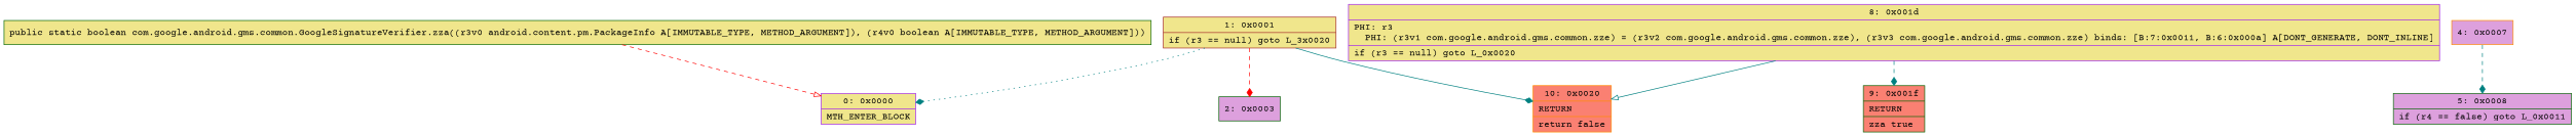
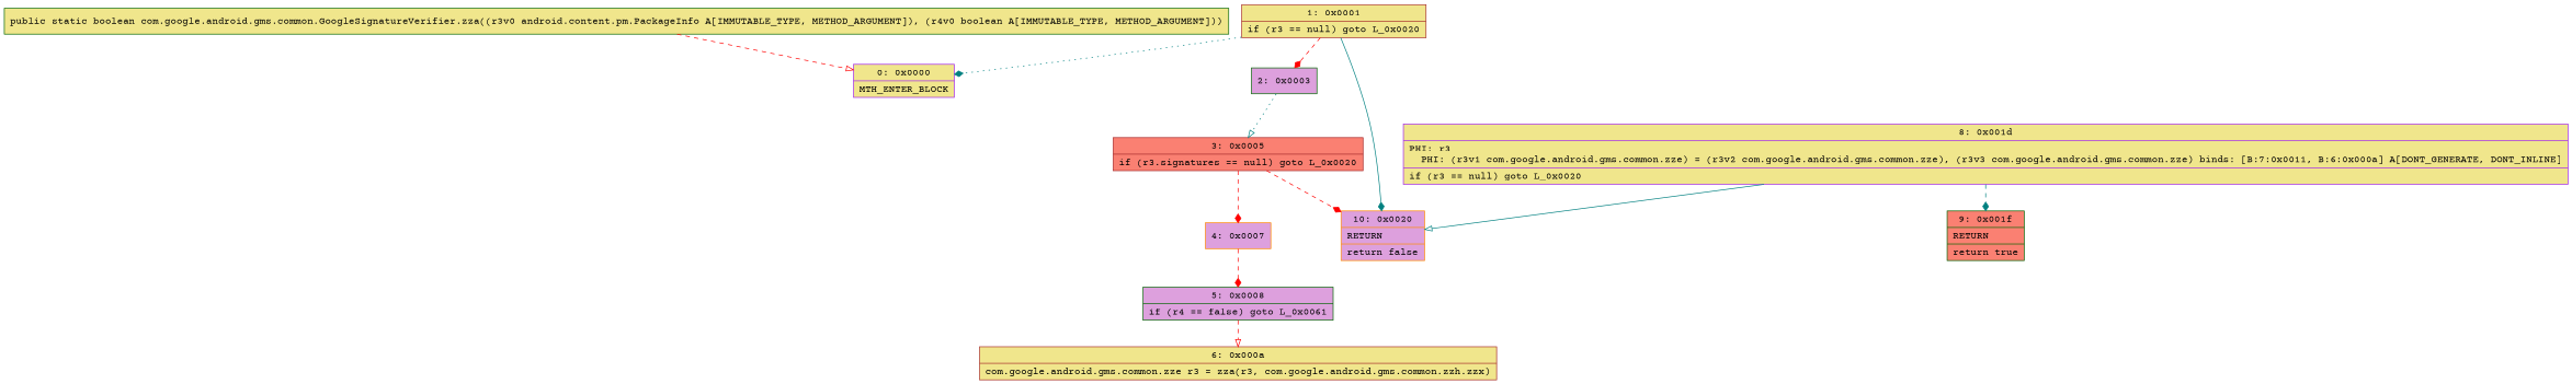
  digraph {
    fontname="Courier Prime"
    node [color=darkgreen fillcolor=khaki fontname="Courier Prime" shape=record style=filled]
    edge [arrowhead=diamond color=teal fontname="Courier Prime" style=dashed]
    n1 [color=purple label="{0\:\ 0x0000|MTH_ENTER_BLOCK\l}"]
-   n2 [color=brown label="{1\:\ 0x0001|if (r3 == null) goto L_3x0020\l}"]
+   n2 [color=brown label="{1\:\ 0x0001|if (r3 == null) goto L_0x0020\l}"]
    n3 [fillcolor=plum label="{2\:\ 0x0003}"]
-   n4 [color=darkorange fillcolor=salmon label="{10\:\ 0x0020|RETURN\l|return false\l}"]
+   n4 [color=darkorange fillcolor=plum label="{10\:\ 0x0020|RETURN\l|return false\l}"]
+   n5 [color=brown fillcolor=salmon label="{3\:\ 0x0005|if (r3.signatures == null) goto L_0x0020\l}"]
    n6 [color=darkorange fillcolor=plum label="{4\:\ 0x0007}"]
-   n7 [fillcolor=plum label="{5\:\ 0x0008|if (r4 == false) goto L_0x0011\l}"]
+   n7 [fillcolor=plum label="{5\:\ 0x0008|if (r4 == false) goto L_0x0061\l}"]
+   n8 [color=brown label="{6\:\ 0x000a|com.google.android.gms.common.zze r3 = zza(r3, com.google.android.gms.common.zzh.zzx)\l}"]
    n9 [color=purple label="{8\:\ 0x001d|PHI: r3 \l  PHI: (r3v1 com.google.android.gms.common.zze) = (r3v2 com.google.android.gms.common.zze), (r3v3 com.google.android.gms.common.zze) binds: [B:7:0x0011, B:6:0x000a] A[DONT_GENERATE, DONT_INLINE]\l|if (r3 == null) goto L_0x0020\l}"]
-   n10 [fillcolor=salmon label="{9\:\ 0x001f|RETURN\l|zza true\l}"]
+   n10 [fillcolor=salmon label="{9\:\ 0x001f|RETURN\l|return true\l}"]
    n11 [label="{public static boolean com.google.android.gms.common.GoogleSignatureVerifier.zza((r3v0 android.content.pm.PackageInfo A[IMMUTABLE_TYPE, METHOD_ARGUMENT]), (r4v0 boolean A[IMMUTABLE_TYPE, METHOD_ARGUMENT])) }"]
    n2 -> n1 [style=dotted]
    n2 -> n3 [color=red]
    n2 -> n4 [style=solid]
-   n6 -> n7
+   n3 -> n5 [arrowhead=onormal style=dotted]
+   n5 -> n4 [color=red]
+   n5 -> n6 [color=red]
+   n6 -> n7 [color=red]
+   n7 -> n8 [arrowhead=onormal color=red]
    n9 -> n4 [arrowhead=onormal style=solid]
    n9 -> n10
    n11 -> n1 [arrowhead=onormal color=red]
  }
